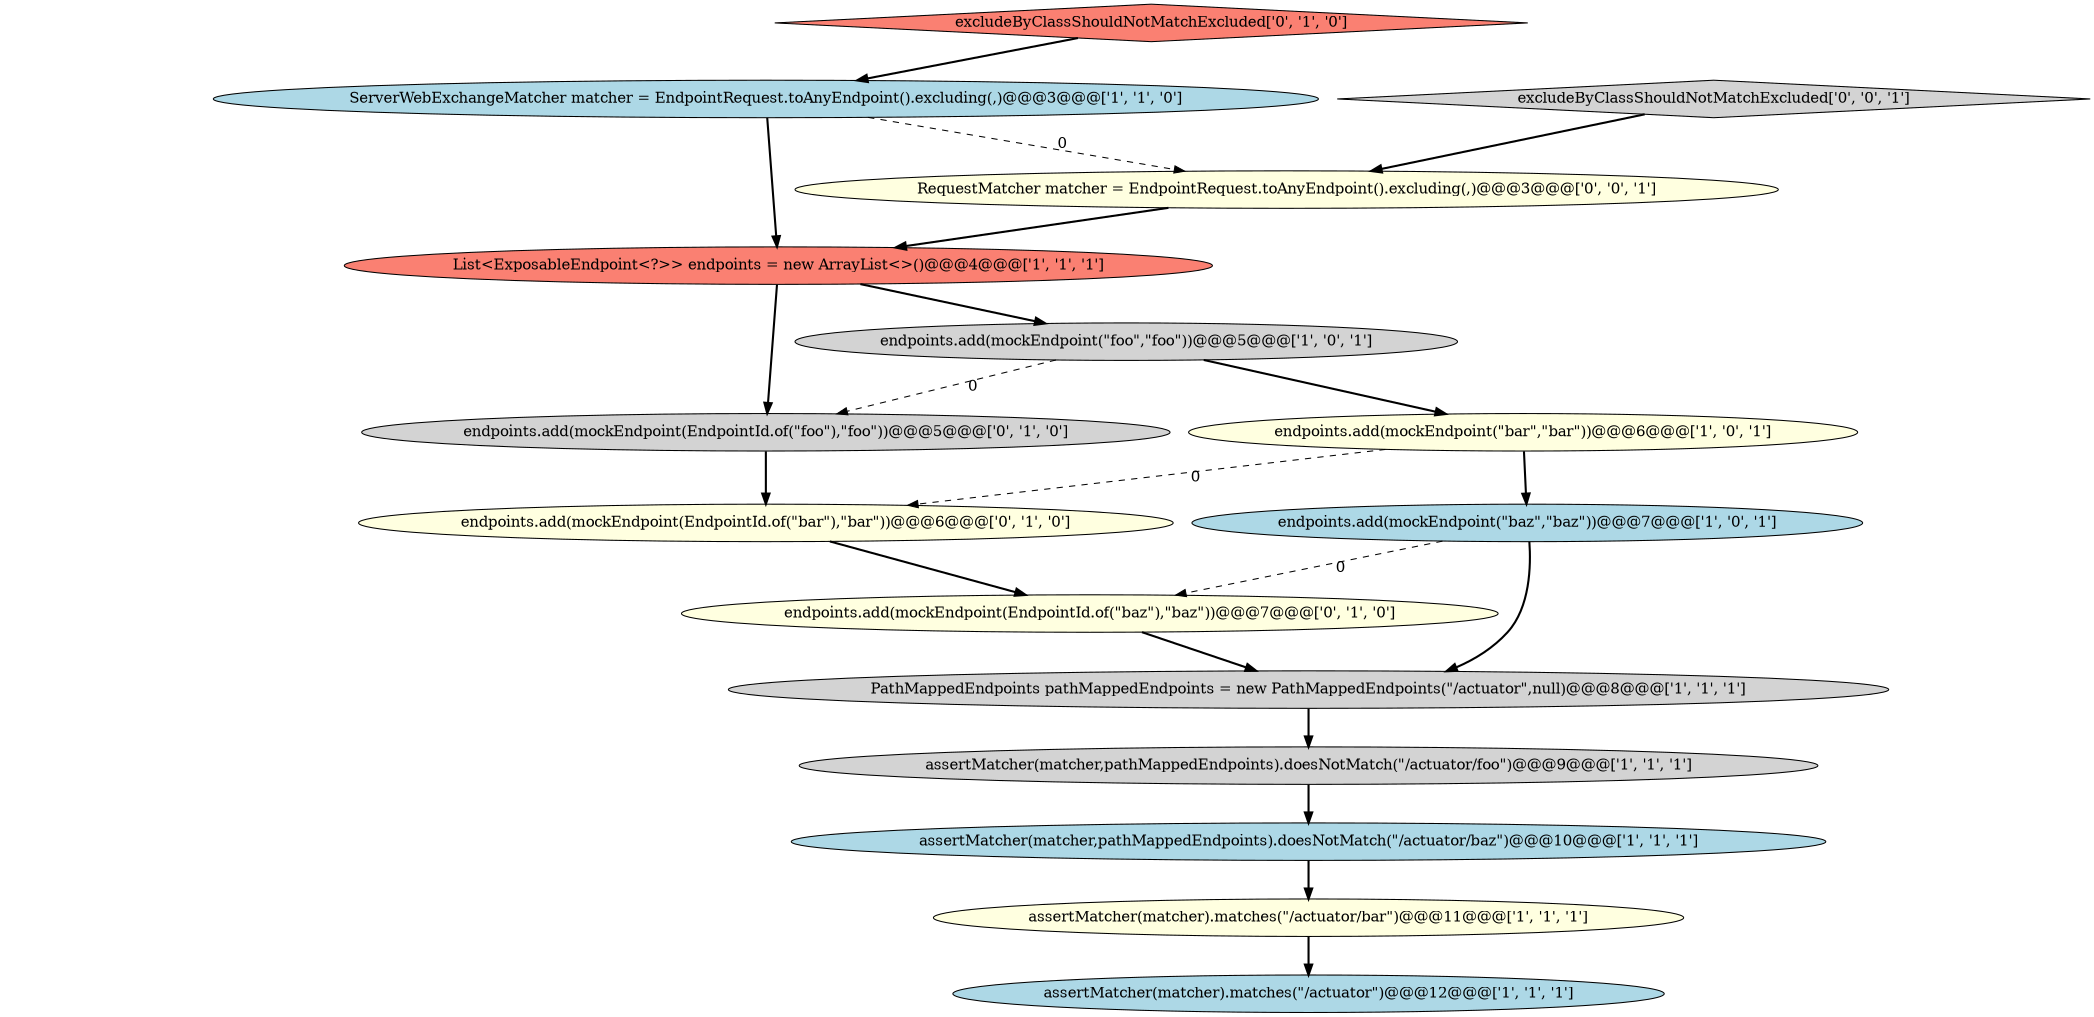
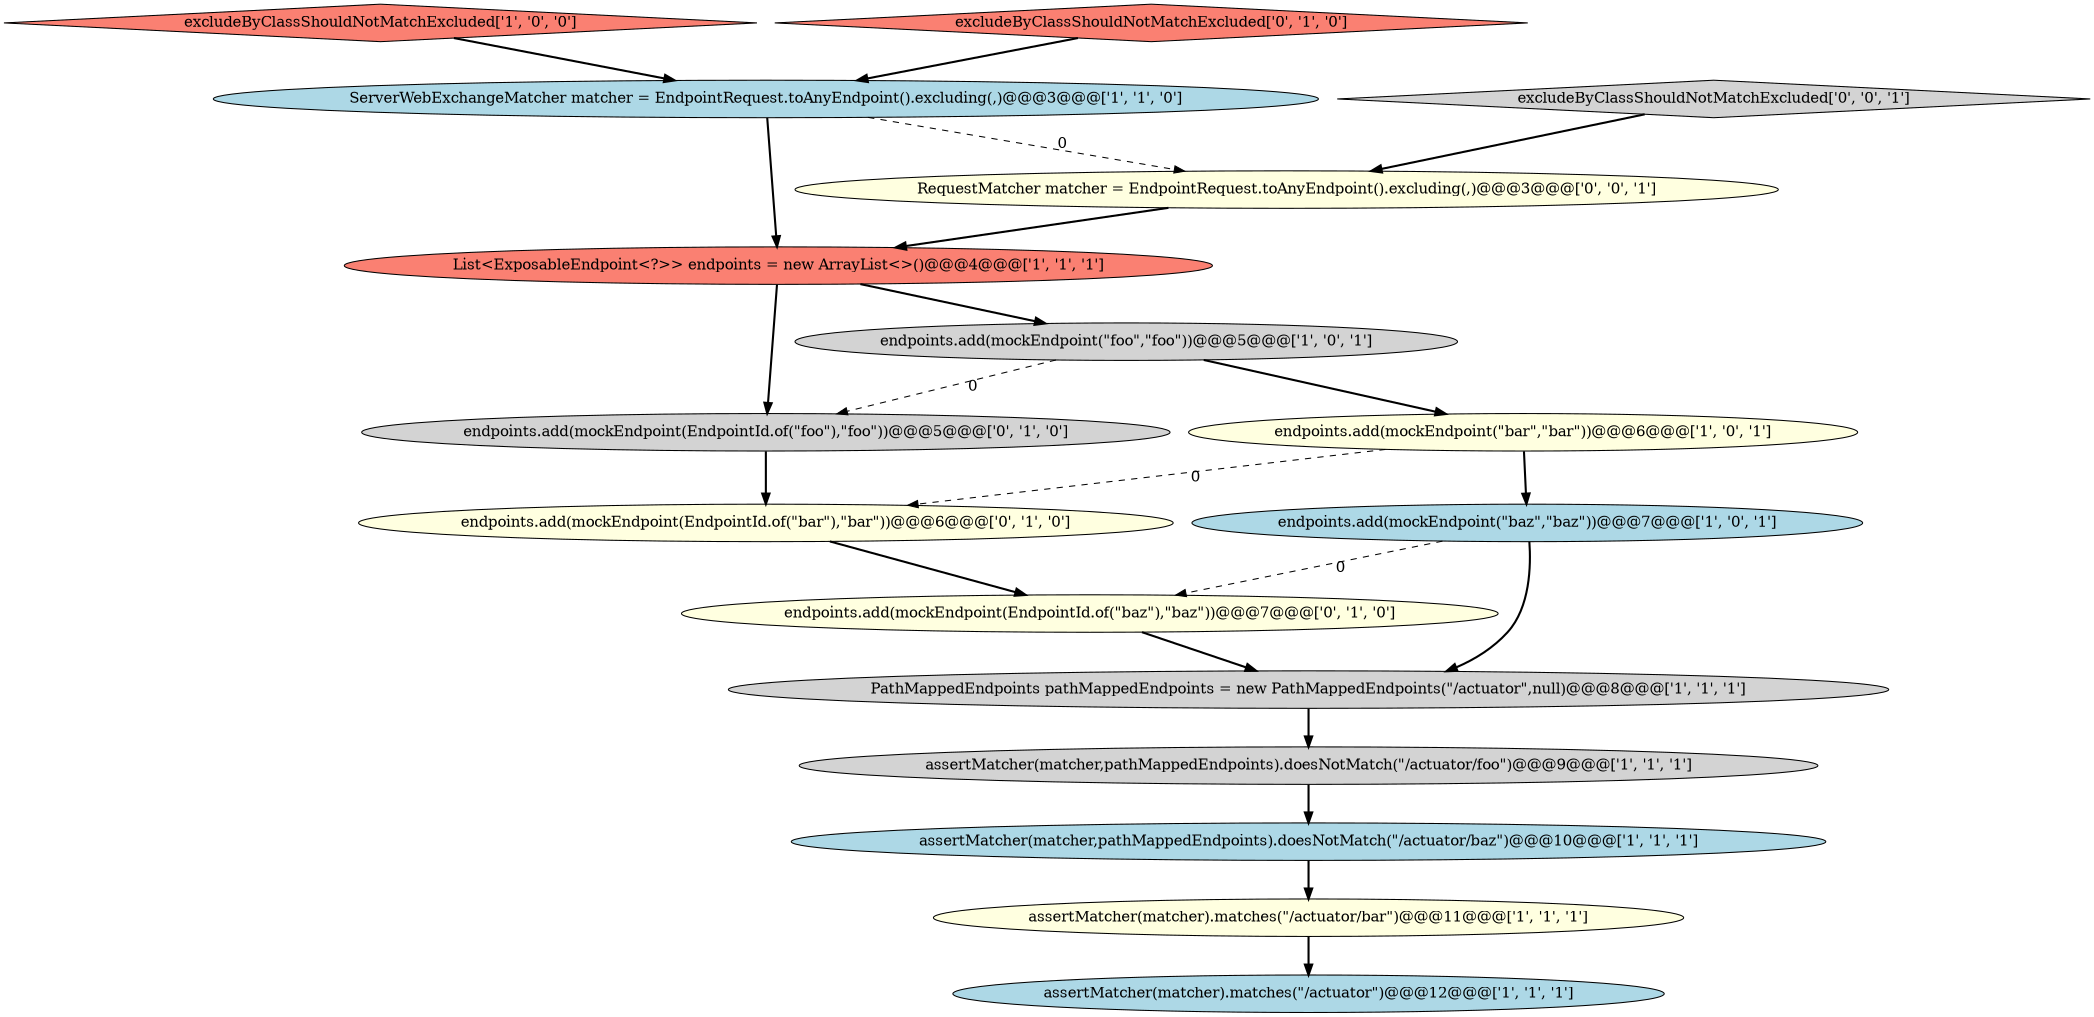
  digraph {
    node [fillcolor=lightyellow shape=ellipse style=filled]
    edge [style=bold]
    n1 [label="RequestMatcher matcher = EndpointRequest.toAnyEndpoint().excluding(,)@@@3@@@['0', '0', '1']"]
    n2 [fillcolor=salmon label="List<ExposableEndpoint<?>> endpoints = new ArrayList<>()@@@4@@@['1', '1', '1']"]
+   n3 [fillcolor=salmon label="excludeByClassShouldNotMatchExcluded['1', '0', '0']" shape=diamond]
    n4 [fillcolor=lightblue label="ServerWebExchangeMatcher matcher = EndpointRequest.toAnyEndpoint().excluding(,)@@@3@@@['1', '1', '0']"]
    n5 [fillcolor=lightgrey label="excludeByClassShouldNotMatchExcluded['0', '0', '1']" shape=diamond]
    n6 [fillcolor=lightblue label="assertMatcher(matcher,pathMappedEndpoints).doesNotMatch(\"/actuator/baz\")@@@10@@@['1', '1', '1']"]
    n7 [label="assertMatcher(matcher).matches(\"/actuator/bar\")@@@11@@@['1', '1', '1']"]
    n8 [fillcolor=lightgrey label="endpoints.add(mockEndpoint(EndpointId.of(\"foo\"),\"foo\"))@@@5@@@['0', '1', '0']"]
    n9 [label="endpoints.add(mockEndpoint(EndpointId.of(\"bar\"),\"bar\"))@@@6@@@['0', '1', '0']"]
    n10 [fillcolor=lightgrey label="endpoints.add(mockEndpoint(\"foo\",\"foo\"))@@@5@@@['1', '0', '1']"]
    n11 [label="endpoints.add(mockEndpoint(\"bar\",\"bar\"))@@@6@@@['1', '0', '1']"]
    n12 [fillcolor=lightblue label="assertMatcher(matcher).matches(\"/actuator\")@@@12@@@['1', '1', '1']"]
    n13 [fillcolor=lightgrey label="PathMappedEndpoints pathMappedEndpoints = new PathMappedEndpoints(\"/actuator\",null)@@@8@@@['1', '1', '1']"]
    n14 [fillcolor=lightgrey label="assertMatcher(matcher,pathMappedEndpoints).doesNotMatch(\"/actuator/foo\")@@@9@@@['1', '1', '1']"]
    n15 [fillcolor=lightblue label="endpoints.add(mockEndpoint(\"baz\",\"baz\"))@@@7@@@['1', '0', '1']"]
    n16 [label="endpoints.add(mockEndpoint(EndpointId.of(\"baz\"),\"baz\"))@@@7@@@['0', '1', '0']"]
    n17 [fillcolor=salmon label="excludeByClassShouldNotMatchExcluded['0', '1', '0']" shape=diamond]
    n1 -> n2
    n2 -> n8
    n2 -> n10
+   n3 -> n4
    n4 -> n1 [label=0 style=dashed]
    n4 -> n2
    n5 -> n1
    n6 -> n7
    n7 -> n12
    n8 -> n9
    n9 -> n16
    n10 -> n8 [label=0 style=dashed]
    n10 -> n11
    n11 -> n9 [label=0 style=dashed]
    n11 -> n15
    n13 -> n14
    n14 -> n6
    n15 -> n13
    n15 -> n16 [label=0 style=dashed]
    n16 -> n13
    n17 -> n4
  }
